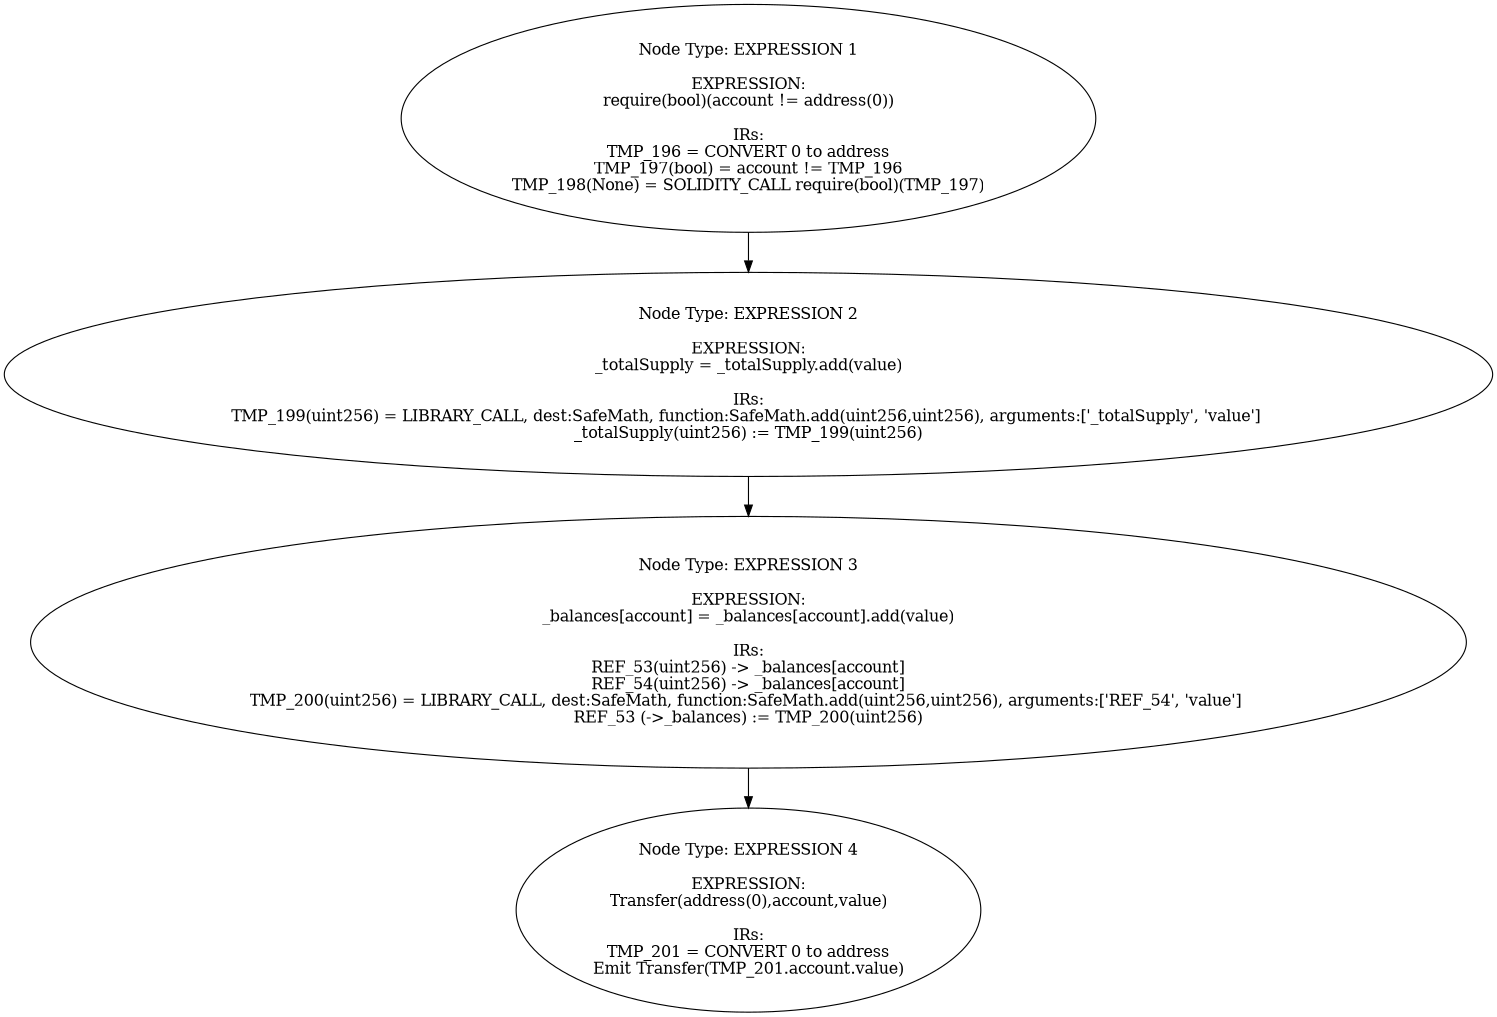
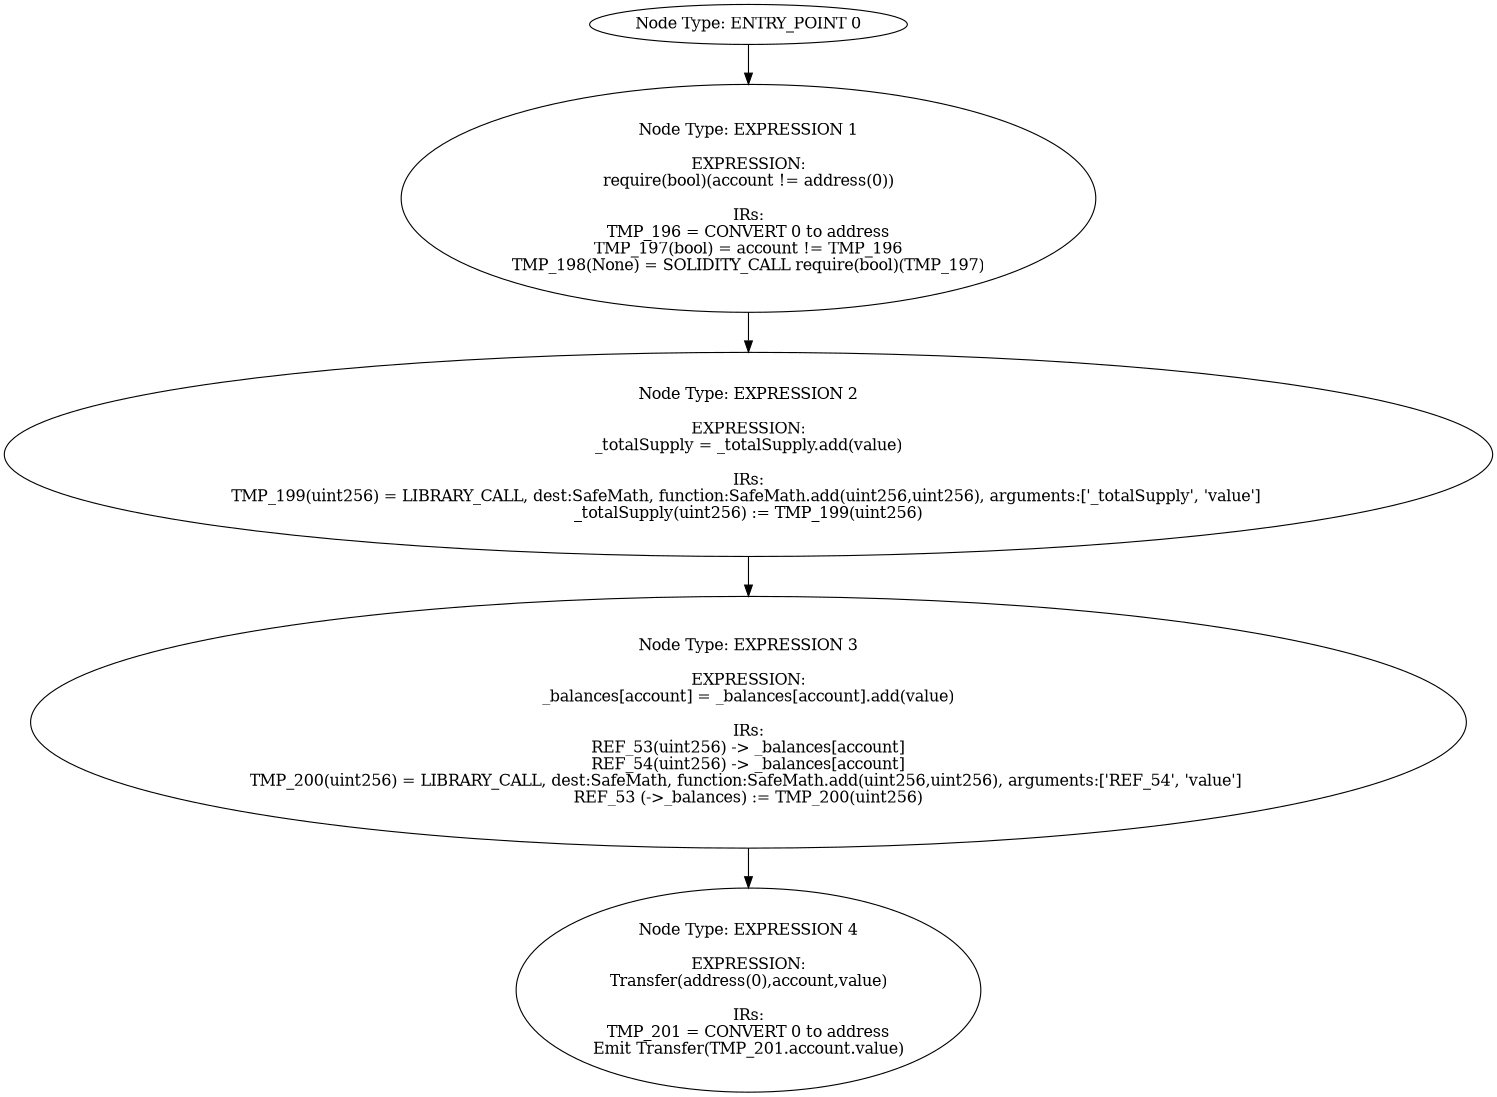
  digraph {
+   n1 [label="Node Type: ENTRY_POINT 0\n"]
    n2 [label="Node Type: EXPRESSION 1\n\nEXPRESSION:\nrequire(bool)(account != address(0))\n\nIRs:\nTMP_196 = CONVERT 0 to address\nTMP_197(bool) = account != TMP_196\nTMP_198(None) = SOLIDITY_CALL require(bool)(TMP_197)"]
    n3 [label="Node Type: EXPRESSION 2\n\nEXPRESSION:\n_totalSupply = _totalSupply.add(value)\n\nIRs:\nTMP_199(uint256) = LIBRARY_CALL, dest:SafeMath, function:SafeMath.add(uint256,uint256), arguments:['_totalSupply', 'value'] \n_totalSupply(uint256) := TMP_199(uint256)"]
    n4 [label="Node Type: EXPRESSION 3\n\nEXPRESSION:\n_balances[account] = _balances[account].add(value)\n\nIRs:\nREF_53(uint256) -> _balances[account]\nREF_54(uint256) -> _balances[account]\nTMP_200(uint256) = LIBRARY_CALL, dest:SafeMath, function:SafeMath.add(uint256,uint256), arguments:['REF_54', 'value'] \nREF_53 (->_balances) := TMP_200(uint256)"]
    n5 [label="Node Type: EXPRESSION 4\n\nEXPRESSION:\nTransfer(address(0),account,value)\n\nIRs:\nTMP_201 = CONVERT 0 to address\nEmit Transfer(TMP_201.account.value)"]
+   n1 -> n2
    n2 -> n3
    n3 -> n4
    n4 -> n5
  }
